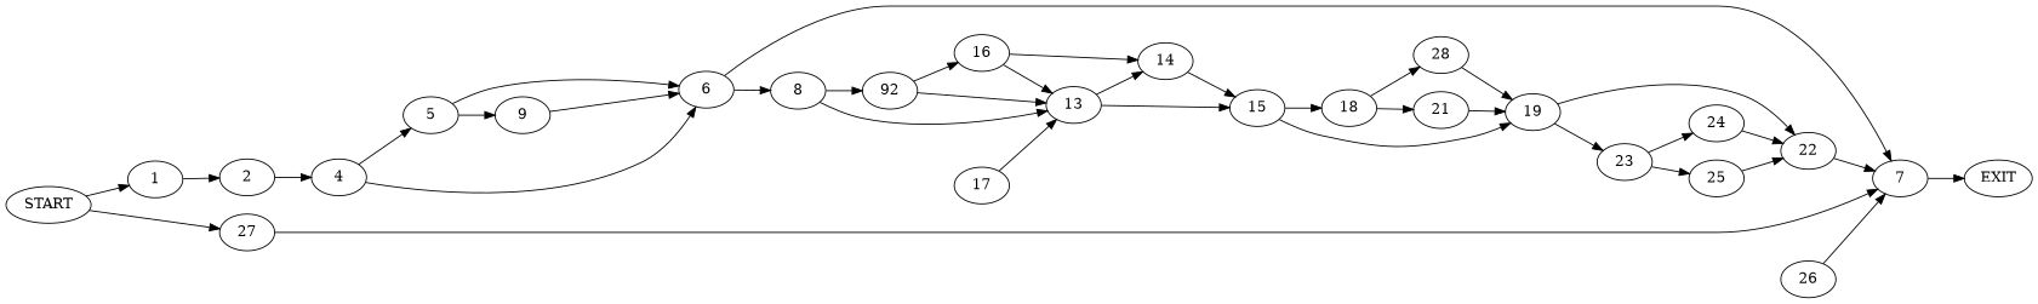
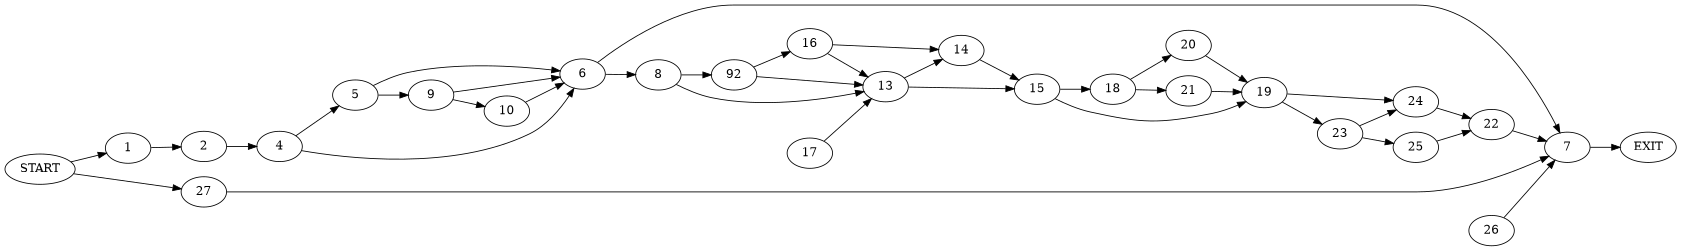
  digraph {
    rankdir=LR
    n1 [label=START]
    1
    27
    2
    26
    7
    n7 [label=EXIT]
    4
    5
    6
    9
    8
+   10
    n14 [label=92]
    13
    16
    14
    15
    18
    19
-   20 [label=28]
+   20
    21
    22
    23
    17
    24
    25
    n1 -> 1
    n1 -> 27
    1 -> 2
    27 -> 7
    2 -> 4
    26 -> 7
    7 -> n7
    4 -> 5
    4 -> 6
    5 -> 6
    5 -> 9
    6 -> 7
    6 -> 8
    9 -> 6
+   9 -> 10
    8 -> n14
    8 -> 13
+   10 -> 6
    n14 -> 13
    n14 -> 16
    13 -> 14
    13 -> 15
    16 -> 13
    16 -> 14
    14 -> 15
    15 -> 18
    15 -> 19
    18 -> 20
    18 -> 21
-   19 -> 22
+   19 -> 24
    19 -> 23
    20 -> 19
    21 -> 19
    22 -> 7
    23 -> 24
    23 -> 25
    17 -> 13
    24 -> 22
    25 -> 22
  }
